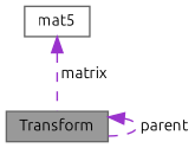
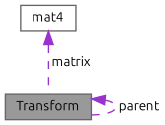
  digraph {
    fontname=Ubuntu
    node [color=gray40 fontname=Ubuntu fontsize=10 shape=box style=filled]
    edge [color=darkorchid3 dir=back fontname=Ubuntu fontsize=10 labelfontname=Helvetica labelfontsize=10 style=dashed]
    n1 [fillcolor=grey60 fontcolor=black height=0.2 label=Transform width=0.4]
-   n2 [fillcolor=white height=0.2 label=mat5 width=0.4]
+   n2 [fillcolor=white height=0.2 label=mat4 width=0.4]
    n1 -> n1 [label=" parent"]
    n2 -> n1 [label=" matrix"]
  }
